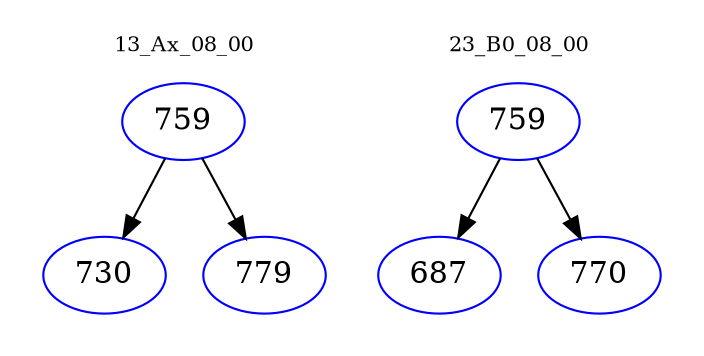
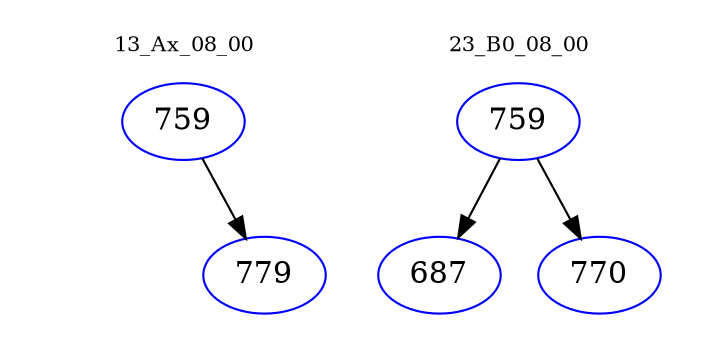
  digraph {
    node [color=blue]
    edge [color=black]
    n1 [label=759]
-   n2 [label=730]
    n3 [label=779]
    n4 [label=759]
    n5 [label=687]
    n6 [label=770]
    subgraph cluster_1 {
      color=white
      fontsize=10
      label="13_Ax_08_00"
      n1
-     n2
      n3
    }
    subgraph cluster_2 {
      color=white
      fontsize=10
      label="23_B0_08_00"
      n4
      n5
      n6
    }
-   n1 -> n2
    n1 -> n3
    n4 -> n5
    n4 -> n6
  }
